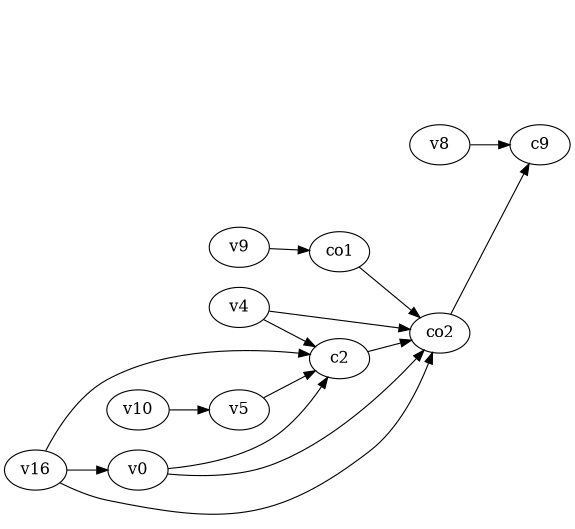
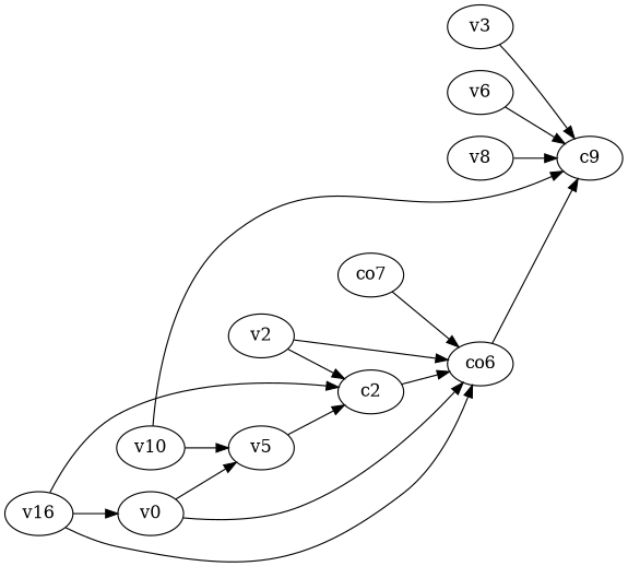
  strict digraph {
    rankdir=LR
    edge [weight=1]
    c2
-   co2
+   co2 [label=co6]
    n3 [label=c9]
    n4 [label=v0]
-   v2 [label=v4]
+   v2
+   v3
    v5
+   v6
    v8
-   v9
-   co1
+   co1 [label=co7]
    v10
    n13 [label=v16]
    c2 -> co2
    co2 -> n3
-   n4 -> c2
+   n4 -> v5
    n4 -> co2
    v2 -> c2
    v2 -> co2
+   v3 -> n3
    v5 -> c2
+   v6 -> n3
    v8 -> n3
-   v9 -> co1
    co1 -> co2
+   v10 -> n3
    v10 -> v5
    n13 -> c2
    n13 -> co2
    n13 -> n4
  }
